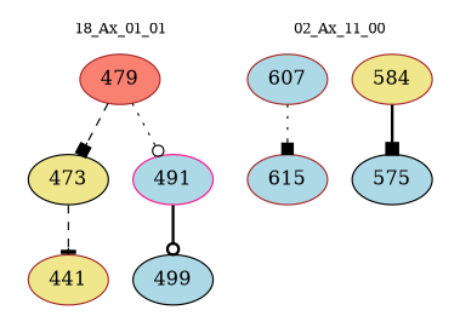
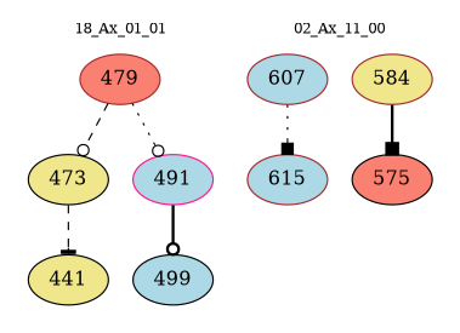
  digraph {
    node [color=brown fillcolor=lightblue style=filled]
    edge [arrowhead=box color=black style=dashed]
    n1 [fillcolor=salmon label=479]
    n2 [color=black fillcolor=khaki label=473]
    n3 [color=deeppink label=491]
-   n4 [fillcolor=khaki label=441]
+   n4 [color=black fillcolor=khaki label=441]
    n5 [color=black label=499]
    n6 [fillcolor=khaki label=584]
    n7 [label=607]
-   n8 [color=black label=575]
+   n8 [color=black fillcolor=salmon label=575]
    n9 [label=615]
    subgraph cluster_1 {
      color=white
      fontsize=10
      label="18_Ax_01_01"
      n1
      n2
      n3
      n4
      n5
    }
    subgraph cluster_2 {
      color=white
      fontsize=10
      label="02_Ax_11_00"
      n6
      n7
      n8
      n9
    }
-   n1 -> n2
+   n1 -> n2 [arrowhead=odot]
    n1 -> n3 [arrowhead=odot style=dotted]
    n2 -> n4 [arrowhead=tee]
    n3 -> n5 [arrowhead=odot style=bold]
    n6 -> n8 [style=bold]
    n7 -> n9 [style=dotted]
  }
